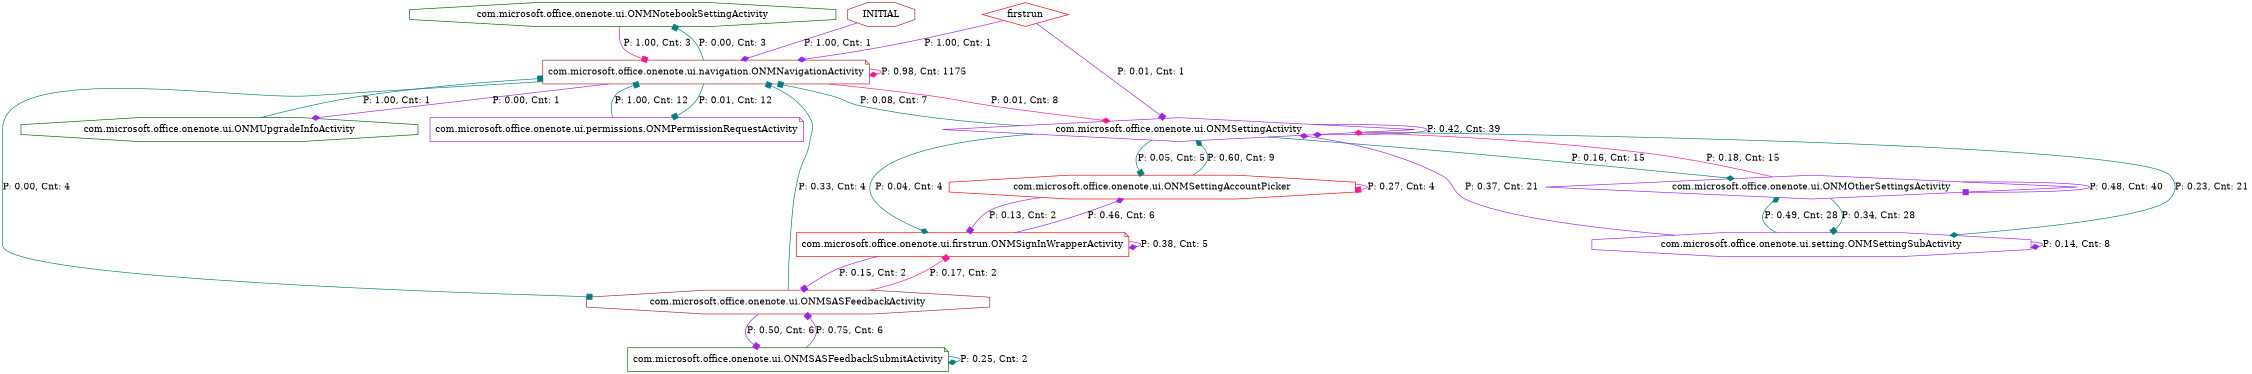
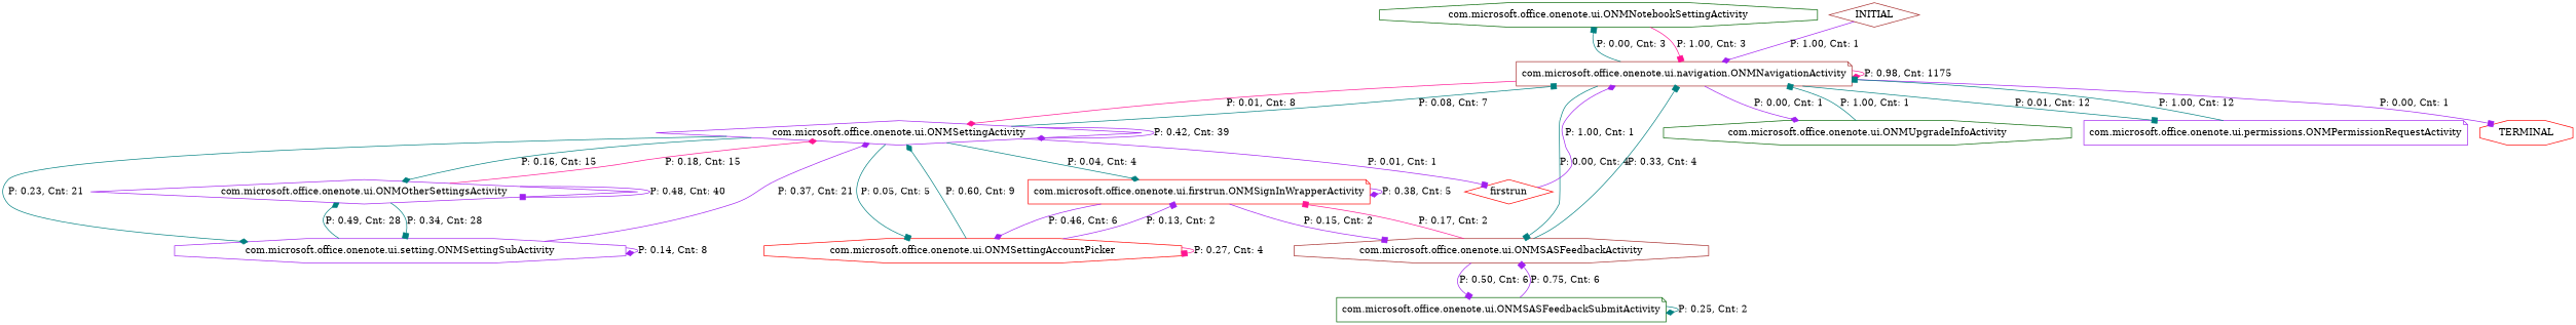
  digraph {
    node [color=purple shape=octagon]
    edge [arrowhead=box color=teal]
    n1 [color=darkgreen label="com.microsoft.office.onenote.ui.ONMNotebookSettingActivity"]
    n2 [color=brown label="com.microsoft.office.onenote.ui.navigation.ONMNavigationActivity" shape=note]
    n3 [label="com.microsoft.office.onenote.ui.ONMSettingActivity" shape=diamond]
    n4 [color=brown label="com.microsoft.office.onenote.ui.ONMSASFeedbackActivity"]
    n5 [color=darkgreen label="com.microsoft.office.onenote.ui.ONMUpgradeInfoActivity"]
    n6 [label="com.microsoft.office.onenote.ui.permissions.ONMPermissionRequestActivity" shape=note]
+   n7 [color=red label=TERMINAL]
    n8 [label="com.microsoft.office.onenote.ui.ONMOtherSettingsActivity" shape=diamond]
    n9 [label="com.microsoft.office.onenote.ui.setting.ONMSettingSubActivity"]
    n10 [color=red label="com.microsoft.office.onenote.ui.firstrun.ONMSignInWrapperActivity" shape=note]
    n11 [color=red label="com.microsoft.office.onenote.ui.ONMSettingAccountPicker"]
    n12 [color=red label=firstrun shape=diamond]
    n13 [color=darkgreen label="com.microsoft.office.onenote.ui.ONMSASFeedbackSubmitActivity" shape=note]
-   n14 [color=brown label=INITIAL]
+   n14 [color=brown label=INITIAL shape=diamond]
    n1 -> n2 [color=deeppink label="P: 1.00, Cnt: 3"]
    n2 -> n1 [label="P: 0.00, Cnt: 3"]
    n2 -> n2 [arrowhead=diamond color=deeppink label="P: 0.98, Cnt: 1175"]
    n2 -> n3 [arrowhead=diamond color=deeppink label="P: 0.01, Cnt: 8"]
    n2 -> n4 [label="P: 0.00, Cnt: 4"]
    n2 -> n5 [arrowhead=diamond color=purple label="P: 0.00, Cnt: 1"]
    n2 -> n6 [label="P: 0.01, Cnt: 12"]
+   n2 -> n7 [color=purple label="P: 0.00, Cnt: 1"]
    n3 -> n2 [label="P: 0.08, Cnt: 7"]
    n3 -> n3 [arrowhead=diamond color=purple label="P: 0.42, Cnt: 39"]
    n3 -> n8 [arrowhead=diamond label="P: 0.16, Cnt: 15"]
    n3 -> n9 [arrowhead=diamond label="P: 0.23, Cnt: 21"]
    n3 -> n10 [arrowhead=diamond label="P: 0.04, Cnt: 4"]
    n3 -> n11 [label="P: 0.05, Cnt: 5"]
-   n12 -> n3 [color=purple label="P: 0.01, Cnt: 1"]
+   n3 -> n12 [color=purple label="P: 0.01, Cnt: 1"]
    n4 -> n2 [label="P: 0.33, Cnt: 4"]
    n4 -> n10 [color=deeppink label="P: 0.17, Cnt: 2"]
    n4 -> n13 [color=purple label="P: 0.50, Cnt: 6"]
    n5 -> n2 [label="P: 1.00, Cnt: 1"]
    n6 -> n2 [label="P: 1.00, Cnt: 12"]
    n8 -> n3 [arrowhead=diamond color=deeppink label="P: 0.18, Cnt: 15"]
    n8 -> n8 [color=purple label="P: 0.48, Cnt: 40"]
    n8 -> n9 [label="P: 0.34, Cnt: 28"]
    n9 -> n3 [arrowhead=diamond color=purple label="P: 0.37, Cnt: 21"]
    n9 -> n8 [arrowhead=diamond label="P: 0.49, Cnt: 28"]
    n9 -> n9 [arrowhead=diamond color=purple label="P: 0.14, Cnt: 8"]
    n10 -> n4 [color=purple label="P: 0.15, Cnt: 2"]
    n10 -> n10 [arrowhead=diamond color=purple label="P: 0.38, Cnt: 5"]
    n10 -> n11 [arrowhead=diamond color=purple label="P: 0.46, Cnt: 6"]
    n11 -> n3 [arrowhead=diamond label="P: 0.60, Cnt: 9"]
    n11 -> n10 [color=purple label="P: 0.13, Cnt: 2"]
    n11 -> n11 [color=deeppink label="P: 0.27, Cnt: 4"]
    n12 -> n2 [arrowhead=diamond color=purple label="P: 1.00, Cnt: 1"]
    n13 -> n4 [color=purple label="P: 0.75, Cnt: 6"]
    n13 -> n13 [arrowhead=diamond label="P: 0.25, Cnt: 2"]
    n14 -> n2 [arrowhead=diamond color=purple label="P: 1.00, Cnt: 1"]
  }
